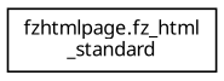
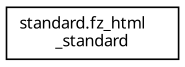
  digraph {
    rankdir=TB
    fontname="Noto Sans"
-   n1 [color=black fillcolor=white fontname="Noto Sans" fontsize=10 height=0.2 label="fzhtmlpage.fz_html\l_standard" shape=record style=filled width=0.4]
+   n1 [color=black fillcolor=white fontname="Noto Sans" fontsize=10 height=0.2 label="standard.fz_html\l_standard" shape=record style=filled width=0.4]
  }
